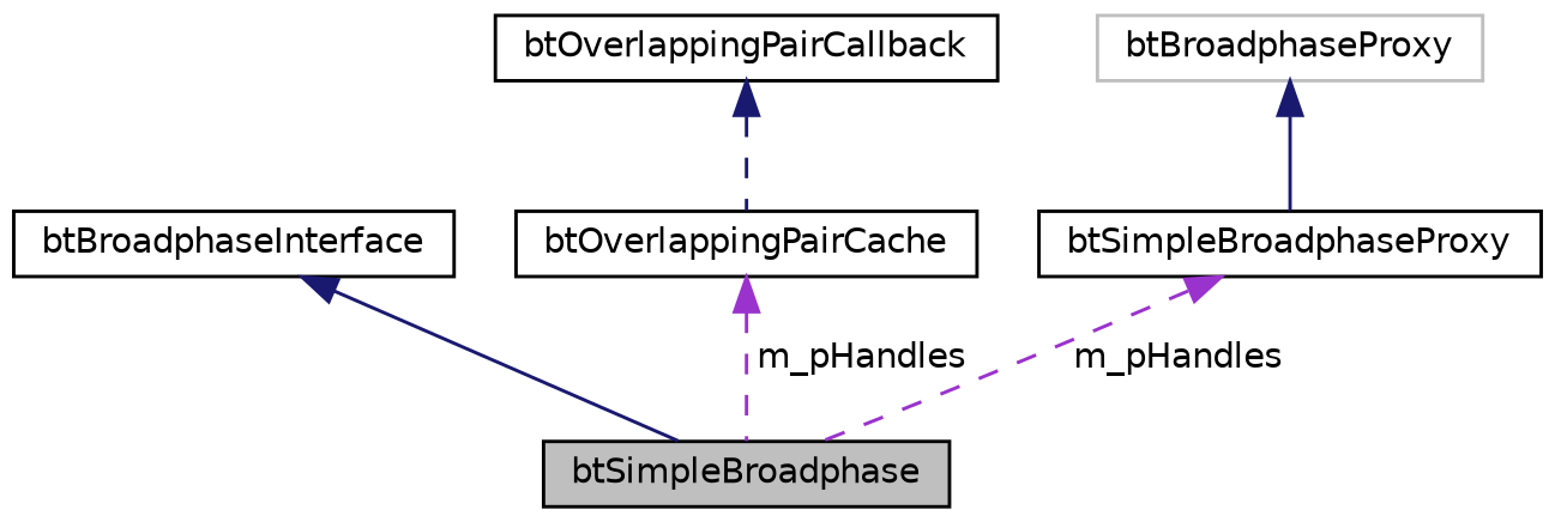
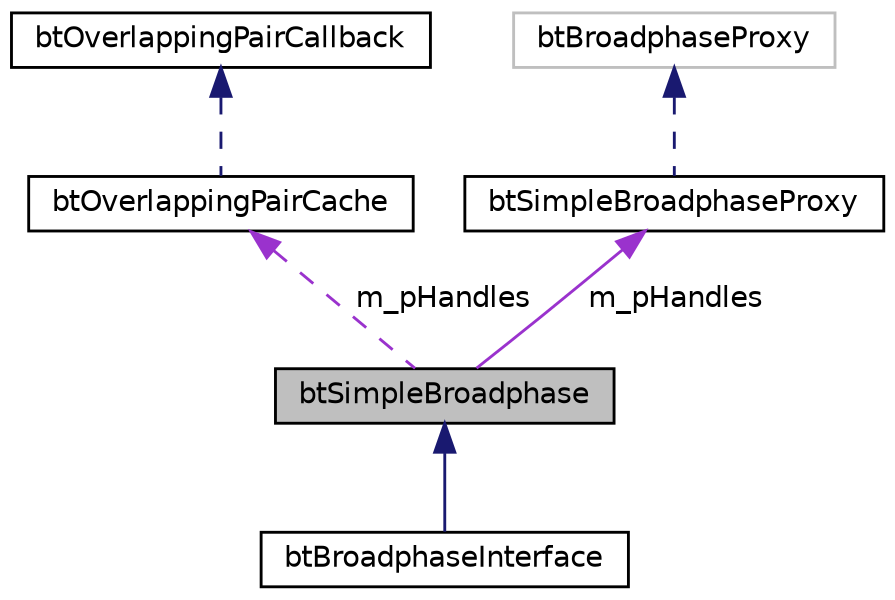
  digraph {
    node [color=black fillcolor=white fontname=Helvetica fontsize=10 shape=record style=filled]
    edge [color=midnightblue dir=back fontname=Helvetica fontsize=10 labelfontname=Helvetica labelfontsize=10 style=dashed]
    n1 [fillcolor=grey75 fontcolor=black height=0.2 label=btSimpleBroadphase width=0.4]
    n2 [height=0.2 label=btBroadphaseInterface width=0.4]
    n3 [height=0.2 label=btOverlappingPairCache width=0.4]
    n4 [height=0.2 label=btOverlappingPairCallback width=0.4]
    n5 [height=0.2 label=btSimpleBroadphaseProxy width=0.4]
    n6 [color=grey75 height=0.2 label=btBroadphaseProxy width=0.4]
-   n2 -> n1 [style=solid]
+   n1 -> n2 [style=solid]
    n3 -> n1 [color=darkorchid3 label=" m_pHandles"]
    n4 -> n3
-   n5 -> n1 [color=darkorchid3 label=" m_pHandles"]
-   n6 -> n5 [style=solid]
+   n5 -> n1 [color=darkorchid3 label=" m_pHandles" style=solid]
+   n6 -> n5
  }
